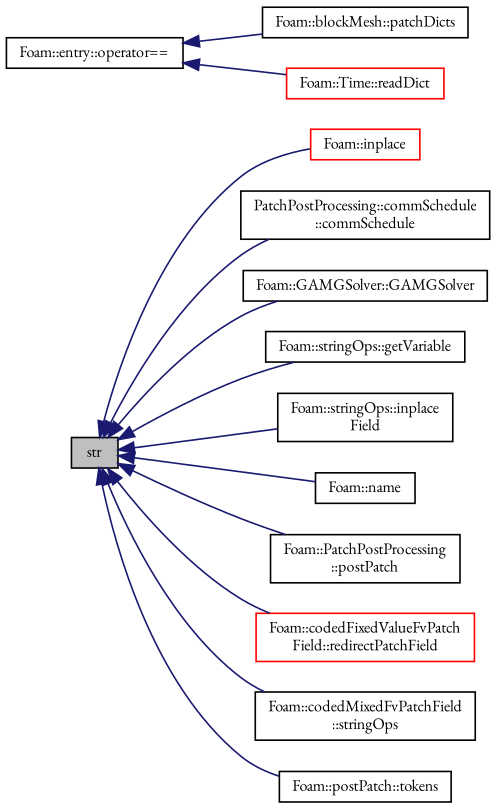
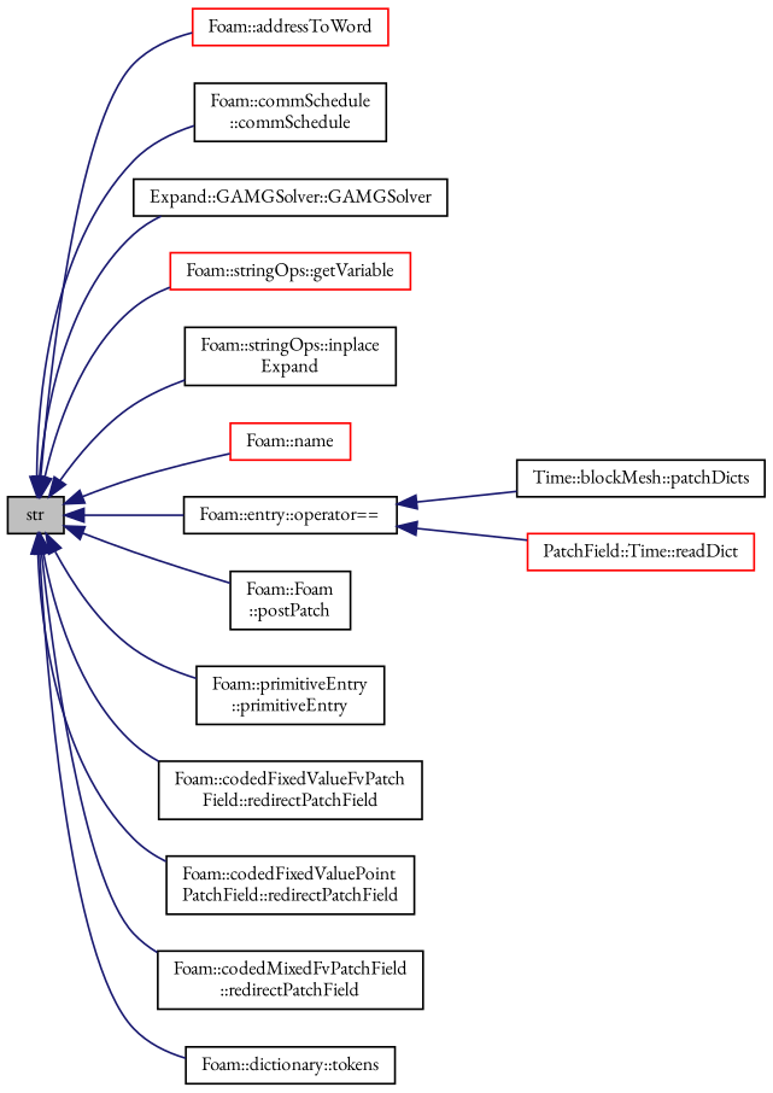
  digraph {
    fontname="EB Garamond"
    rankdir=LR
    node [color=black fontname="EB Garamond" fontsize=10 shape=record]
    edge [color=midnightblue dir=back fontname="EB Garamond" fontsize=10 labelfontname=Helvetica labelfontsize=10 style=solid]
    n1 [fillcolor=grey75 fontcolor=black height=0.2 label=str style=filled width=0.4]
-   n2 [color=red height=0.2 label="Foam::inplace" width=0.4]
-   n3 [height=0.2 label="PatchPostProcessing::commSchedule\l::commSchedule" width=0.4]
-   n4 [height=0.2 label="Foam::GAMGSolver::GAMGSolver" width=0.4]
-   n5 [height=0.2 label="Foam::stringOps::getVariable" width=0.4]
-   n6 [height=0.2 label="Foam::stringOps::inplace\lField" width=0.4]
-   n7 [height=0.2 label="Foam::name" width=0.4]
+   n2 [color=red height=0.2 label="Foam::addressToWord" width=0.4]
+   n3 [height=0.2 label="Foam::commSchedule\l::commSchedule" width=0.4]
+   n4 [height=0.2 label="Expand::GAMGSolver::GAMGSolver" width=0.4]
+   n5 [color=red height=0.2 label="Foam::stringOps::getVariable" width=0.4]
+   n6 [height=0.2 label="Foam::stringOps::inplace\lExpand" width=0.4]
+   n7 [color=red height=0.2 label="Foam::name" width=0.4]
    n8 [height=0.2 label="Foam::entry::operator==" width=0.4]
-   n9 [height=0.2 label="Foam::PatchPostProcessing\l::postPatch" width=0.4]
-   n11 [color=red height=0.2 label="Foam::codedFixedValueFvPatch\lField::redirectPatchField" width=0.4]
-   n13 [height=0.2 label="Foam::codedMixedFvPatchField\l::stringOps" width=0.4]
-   n14 [height=0.2 label="Foam::postPatch::tokens" width=0.4]
-   n15 [height=0.2 label="Foam::blockMesh::patchDicts" width=0.4]
-   n16 [color=red height=0.2 label="Foam::Time::readDict" width=0.4]
+   n9 [height=0.2 label="Foam::Foam\l::postPatch" width=0.4]
+   n10 [height=0.2 label="Foam::primitiveEntry\l::primitiveEntry" width=0.4]
+   n11 [height=0.2 label="Foam::codedFixedValueFvPatch\lField::redirectPatchField" width=0.4]
+   n12 [height=0.2 label="Foam::codedFixedValuePoint\lPatchField::redirectPatchField" width=0.4]
+   n13 [height=0.2 label="Foam::codedMixedFvPatchField\l::redirectPatchField" width=0.4]
+   n14 [height=0.2 label="Foam::dictionary::tokens" width=0.4]
+   n15 [height=0.2 label="Time::blockMesh::patchDicts" width=0.4]
+   n16 [color=red height=0.2 label="PatchField::Time::readDict" width=0.4]
    n1 -> n2
    n1 -> n3
    n1 -> n4
    n1 -> n5
    n1 -> n6
    n1 -> n7
+   n1 -> n8
    n1 -> n9
+   n1 -> n10
    n1 -> n11
+   n1 -> n12
    n1 -> n13
    n1 -> n14
    n8 -> n15
    n8 -> n16
  }
